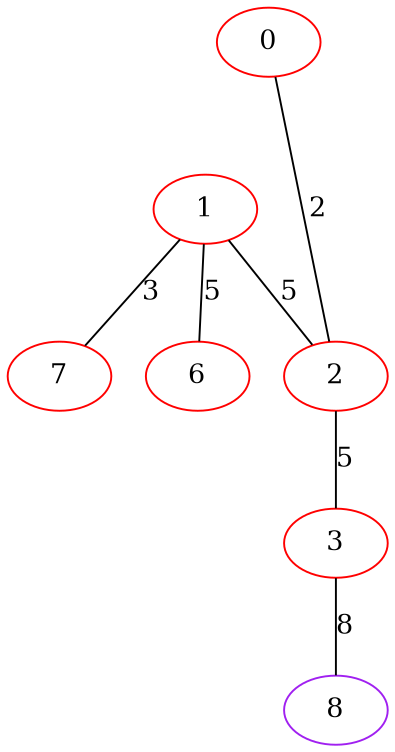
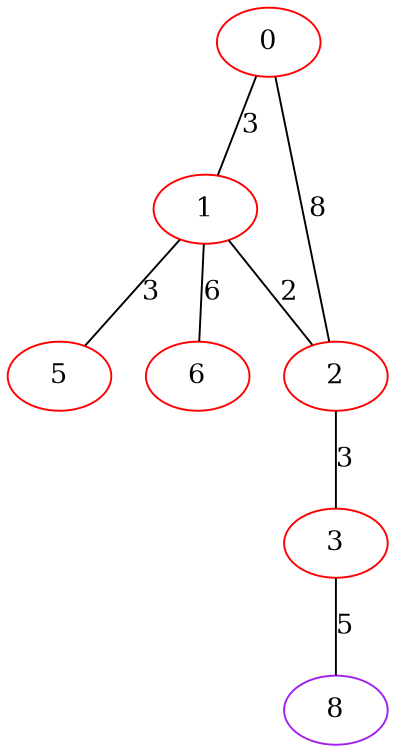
  graph {
    node [color=red weight=1]
    0
    1
    2
-   5 [label=7]
+   5
    6
    3
    n7 [color=purple label=8 weight=4]
-   0 -- 2 [label=2]
-   1 -- 2 [label=5]
+   0 -- 1 [label=3]
+   0 -- 2 [label=8]
+   1 -- 2 [label=2]
    1 -- 5 [label=3]
-   1 -- 6 [label=5]
-   2 -- 3 [label=5]
-   3 -- n7 [label=8]
+   1 -- 6 [label=6]
+   2 -- 3 [label=3]
+   3 -- n7 [label=5]
  }
